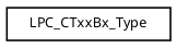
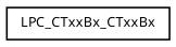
  digraph {
    rankdir=LR
-   n1 [color=black fillcolor=white fontname=Sans fontsize=8 height=0.2 label=LPC_CTxxBx_Type shape=record style=filled width=0.4]
+   n1 [color=black fillcolor=white fontname=Sans fontsize=8 height=0.2 label=LPC_CTxxBx_CTxxBx shape=record style=filled width=0.4]
  }
